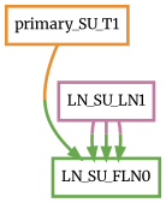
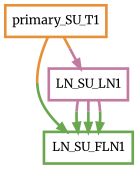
  digraph {
    fontname=Merriweather
    node [fillcolor=white fontname=Merriweather penwidth=3.0 shape=box]
    edge [color="#c27ba0ff;0.5:#6aa84fff" fontname=Merriweather penwidth=3]
-   LN_SU_FLN1 [color="#6aa84fff" label=LN_SU_FLN0]
+   LN_SU_FLN1 [color="#6aa84fff"]
    LN_SU_LN1 [color="#c27ba0ff"]
    primary_SU_T1 [color="#e69138ff"]
    LN_SU_LN1 -> LN_SU_FLN1
    LN_SU_LN1 -> LN_SU_FLN1
    LN_SU_LN1 -> LN_SU_FLN1
    primary_SU_T1 -> LN_SU_FLN1 [color="#e69138ff;0.5:#6aa84fff"]
+   primary_SU_T1 -> LN_SU_LN1 [color="#e69138ff;0.5:#c27ba0ff"]
  }
